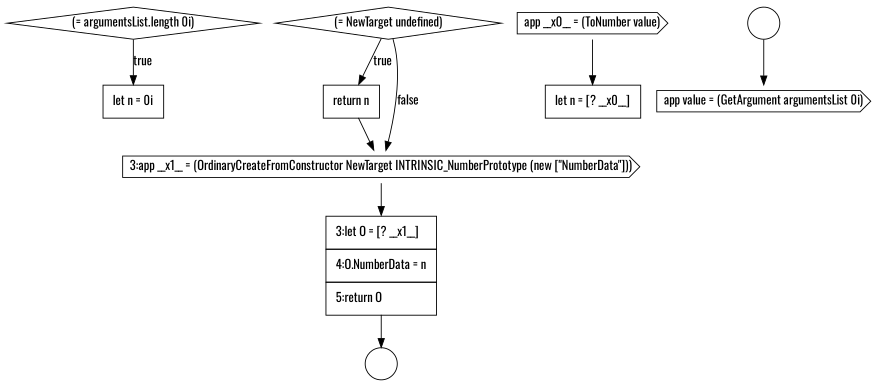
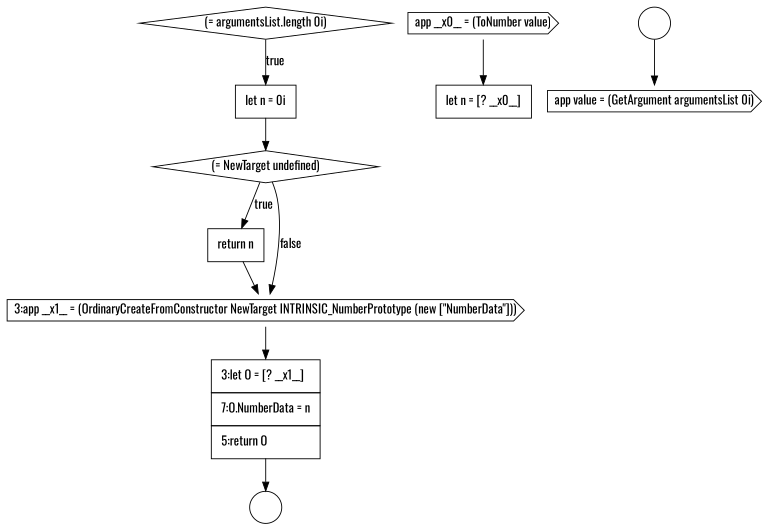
  digraph {
    fontname=Oswald
    node [color=black fillcolor=white fontname=Oswald shape=none style=filled]
    edge [color=black fontname=Oswald]
    n1 [label=<<font color="black">     <table border="0" cellborder="1" cellspacing="0" cellpadding="10">       <tr><td align="left">let n = 0i</td></tr>     </table>   </font>> margin=0]
    n2 [label=<<font color="black">(= NewTarget undefined)</font>> shape=diamond]
    n3 [label=<<font color="black">     <table border="0" cellborder="1" cellspacing="0" cellpadding="10">       <tr><td align="left">return n</td></tr>     </table>   </font>> margin=0]
    n4 [label=<<font color="black">3:app __x1__ = (OrdinaryCreateFromConstructor NewTarget INTRINSIC_NumberPrototype (new [&quot;NumberData&quot;]))</font>> shape=cds]
-   n5 [label=<<font color="black">     <table border="0" cellborder="1" cellspacing="0" cellpadding="10">       <tr><td align="left">3:let O = [? __x1__]</td></tr>       <tr><td align="left">4:O.NumberData = n</td></tr>       <tr><td align="left">5:return O</td></tr>     </table>   </font>> margin=0]
+   n5 [label=<<font color="black">     <table border="0" cellborder="1" cellspacing="0" cellpadding="10">       <tr><td align="left">3:let O = [? __x1__]</td></tr>       <tr><td align="left">7:O.NumberData = n</td></tr>       <tr><td align="left">5:return O</td></tr>     </table>   </font>> margin=0]
    n6 [label=<<font color="black">app __x0__ = (ToNumber value)</font>> shape=cds]
    n7 [label=<<font color="black">     <table border="0" cellborder="1" cellspacing="0" cellpadding="10">       <tr><td align="left">let n = [? __x0__]</td></tr>     </table>   </font>> margin=0]
    n8 [label=" " shape=circle]
    n9 [label=<<font color="black">app value = (GetArgument argumentsList 0i)</font>> shape=cds]
    n10 [label=<<font color="black">(= argumentsList.length 0i)</font>> shape=diamond]
    n11 [label=" " shape=circle]
+   n1 -> n2
    n2 -> n3 [label=<<font color="black">true</font>>]
    n2 -> n4 [label=<<font color="black">false</font>>]
    n3 -> n4
    n4 -> n5
    n5 -> n8
    n6 -> n7
    n10 -> n1 [label=<<font color="black">true</font>>]
    n11 -> n9
  }
